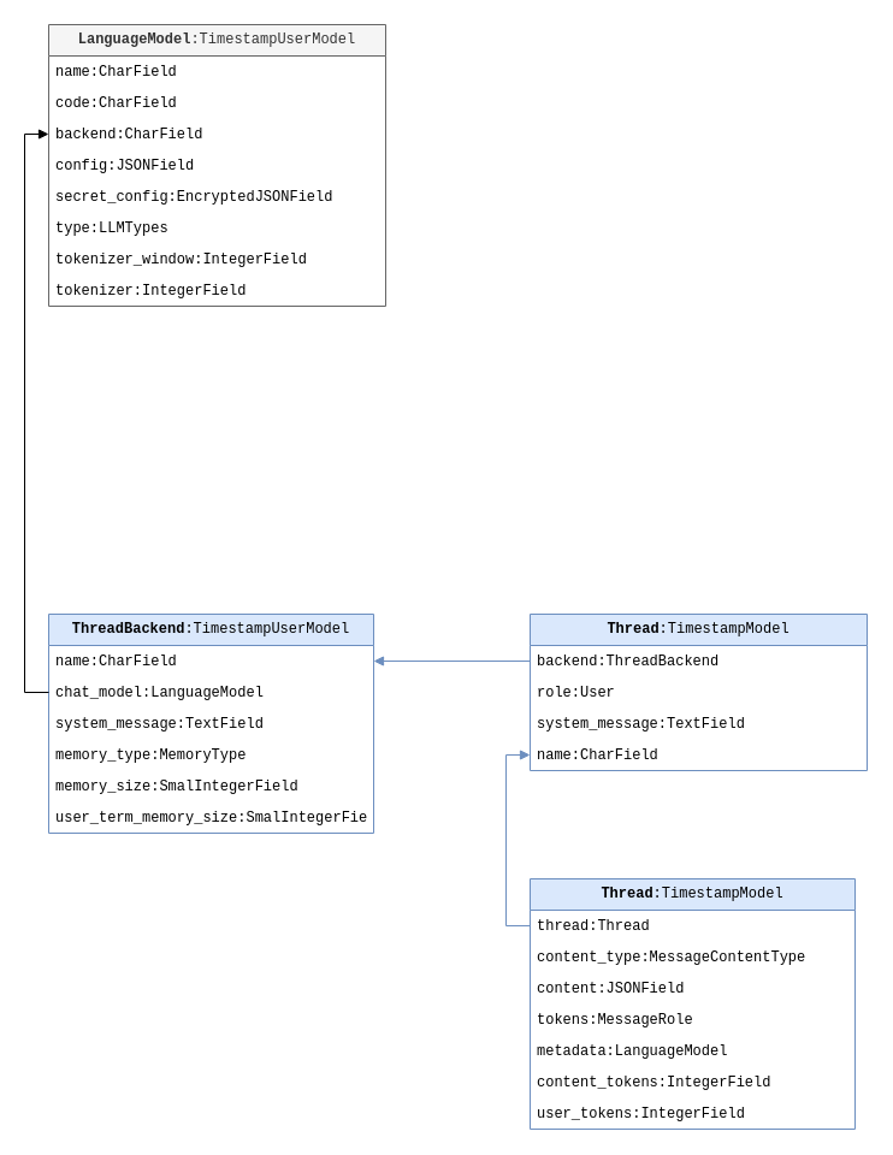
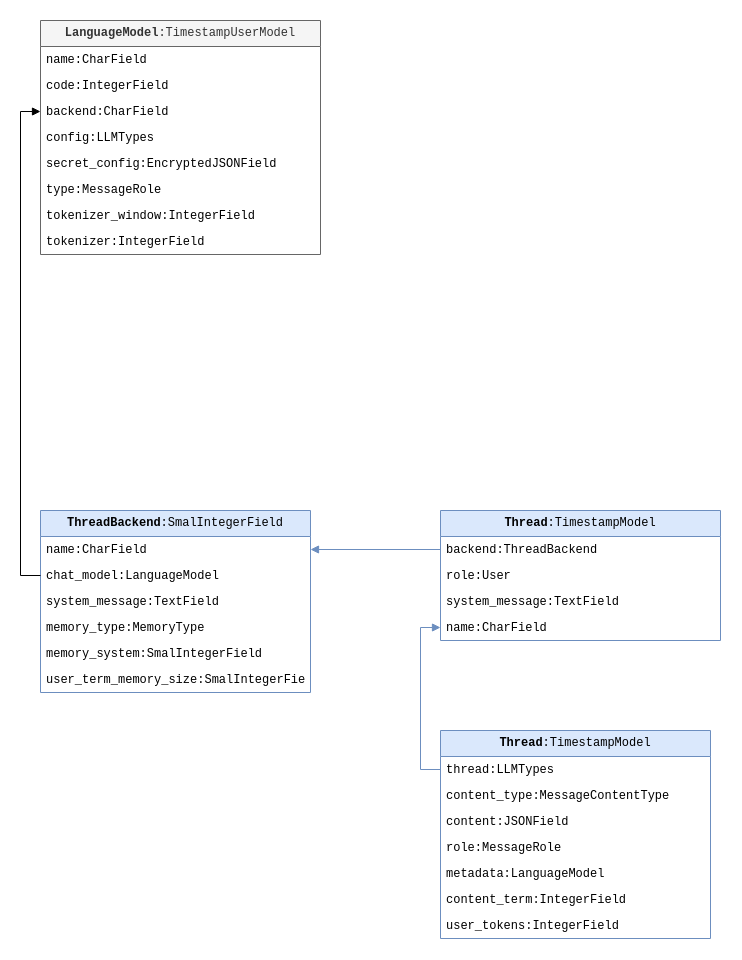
  <mxCell id="0" />
  <mxCell id="1" parent="0" />
  <mxCell id="2" value="&lt;b&gt;LanguageModel&lt;/b&gt;&lt;span style=&quot;background-color: initial;&quot;&gt;:&lt;/span&gt;&lt;span style=&quot;background-color: initial;&quot;&gt;TimestampUserModel&lt;/span&gt;" style="swimlane;fontStyle=0;childLayout=stackLayout;horizontal=1;startSize=26;fillColor=#f5f5f5;horizontalStack=0;resizeParent=1;resizeParentMax=0;resizeLast=0;collapsible=1;marginBottom=0;whiteSpace=wrap;html=1;fontColor=#333333;strokeColor=#666666;fontFamily=Courier New;" parent="1" vertex="1"><mxGeometry x="40" y="20" width="280" height="234" as="geometry" /></mxCell>
  <mxCell id="3" value="name:CharField" style="text;strokeColor=none;fillColor=none;align=left;verticalAlign=top;spacingLeft=4;spacingRight=4;overflow=hidden;rotatable=0;points=[[0,0.5],[1,0.5]];portConstraint=eastwest;whiteSpace=wrap;html=1;fontFamily=Courier New;" parent="2" vertex="1"><mxGeometry y="26" width="280" height="26" as="geometry" /></mxCell>
- <mxCell id="4" value="code:CharField" style="text;strokeColor=none;fillColor=none;align=left;verticalAlign=top;spacingLeft=4;spacingRight=4;overflow=hidden;rotatable=0;points=[[0,0.5],[1,0.5]];portConstraint=eastwest;whiteSpace=wrap;html=1;fontFamily=Courier New;" parent="2" vertex="1"><mxGeometry y="52" width="280" height="26" as="geometry" /></mxCell>
+ <mxCell id="4" value="code:IntegerField" style="text;strokeColor=none;fillColor=none;align=left;verticalAlign=top;spacingLeft=4;spacingRight=4;overflow=hidden;rotatable=0;points=[[0,0.5],[1,0.5]];portConstraint=eastwest;whiteSpace=wrap;html=1;fontFamily=Courier New;" parent="2" vertex="1"><mxGeometry y="52" width="280" height="26" as="geometry" /></mxCell>
  <mxCell id="5" value="backend:CharField" style="text;strokeColor=none;fillColor=none;align=left;verticalAlign=top;spacingLeft=4;spacingRight=4;overflow=hidden;rotatable=0;points=[[0,0.5],[1,0.5]];portConstraint=eastwest;whiteSpace=wrap;html=1;fontFamily=Courier New;" parent="2" vertex="1"><mxGeometry y="78" width="280" height="26" as="geometry" /></mxCell>
- <mxCell id="6" value="config:JSONField" style="text;strokeColor=none;fillColor=none;align=left;verticalAlign=top;spacingLeft=4;spacingRight=4;overflow=hidden;rotatable=0;points=[[0,0.5],[1,0.5]];portConstraint=eastwest;whiteSpace=wrap;html=1;fontFamily=Courier New;" vertex="1" parent="2"><mxGeometry y="104" width="280" height="26" as="geometry" /></mxCell>
+ <mxCell id="6" value="config:LLMTypes" style="text;strokeColor=none;fillColor=none;align=left;verticalAlign=top;spacingLeft=4;spacingRight=4;overflow=hidden;rotatable=0;points=[[0,0.5],[1,0.5]];portConstraint=eastwest;whiteSpace=wrap;html=1;fontFamily=Courier New;" vertex="1" parent="2"><mxGeometry y="104" width="280" height="26" as="geometry" /></mxCell>
  <mxCell id="7" value="secret_config:EncryptedJSONField" style="text;strokeColor=none;fillColor=none;align=left;verticalAlign=top;spacingLeft=4;spacingRight=4;overflow=hidden;rotatable=0;points=[[0,0.5],[1,0.5]];portConstraint=eastwest;whiteSpace=wrap;html=1;fontFamily=Courier New;" vertex="1" parent="2"><mxGeometry y="130" width="280" height="26" as="geometry" /></mxCell>
- <mxCell id="8" value="type:LLMTypes" style="text;strokeColor=none;fillColor=none;align=left;verticalAlign=top;spacingLeft=4;spacingRight=4;overflow=hidden;rotatable=0;points=[[0,0.5],[1,0.5]];portConstraint=eastwest;whiteSpace=wrap;html=1;fontFamily=Courier New;" vertex="1" parent="2"><mxGeometry y="156" width="280" height="26" as="geometry" /></mxCell>
+ <mxCell id="8" value="type:MessageRole" style="text;strokeColor=none;fillColor=none;align=left;verticalAlign=top;spacingLeft=4;spacingRight=4;overflow=hidden;rotatable=0;points=[[0,0.5],[1,0.5]];portConstraint=eastwest;whiteSpace=wrap;html=1;fontFamily=Courier New;" vertex="1" parent="2"><mxGeometry y="156" width="280" height="26" as="geometry" /></mxCell>
  <mxCell id="9" value="tokenizer_window:IntegerField" style="text;strokeColor=none;fillColor=none;align=left;verticalAlign=top;spacingLeft=4;spacingRight=4;overflow=hidden;rotatable=0;points=[[0,0.5],[1,0.5]];portConstraint=eastwest;whiteSpace=wrap;html=1;fontFamily=Courier New;" vertex="1" parent="2"><mxGeometry y="182" width="280" height="26" as="geometry" /></mxCell>
  <mxCell id="10" value="tokenizer:IntegerField" style="text;strokeColor=none;fillColor=none;align=left;verticalAlign=top;spacingLeft=4;spacingRight=4;overflow=hidden;rotatable=0;points=[[0,0.5],[1,0.5]];portConstraint=eastwest;whiteSpace=wrap;html=1;fontFamily=Courier New;" vertex="1" parent="2"><mxGeometry y="208" width="280" height="26" as="geometry" /></mxCell>
- <mxCell id="11" value="&lt;b&gt;ThreadBackend&lt;/b&gt;&lt;span style=&quot;background-color: initial;&quot;&gt;:&lt;/span&gt;&lt;span style=&quot;background-color: initial;&quot;&gt;TimestampUserModel&lt;/span&gt;" style="swimlane;fontStyle=0;childLayout=stackLayout;horizontal=1;startSize=26;fillColor=#dae8fc;horizontalStack=0;resizeParent=1;resizeParentMax=0;resizeLast=0;collapsible=1;marginBottom=0;whiteSpace=wrap;html=1;strokeColor=#6c8ebf;fontFamily=Courier New;" vertex="1" parent="1"><mxGeometry x="40" y="510" width="270" height="182" as="geometry" /></mxCell>
+ <mxCell id="11" value="&lt;b&gt;ThreadBackend&lt;/b&gt;&lt;span style=&quot;background-color: initial;&quot;&gt;:&lt;/span&gt;&lt;span style=&quot;background-color: initial;&quot;&gt;SmalIntegerField&lt;/span&gt;" style="swimlane;fontStyle=0;childLayout=stackLayout;horizontal=1;startSize=26;fillColor=#dae8fc;horizontalStack=0;resizeParent=1;resizeParentMax=0;resizeLast=0;collapsible=1;marginBottom=0;whiteSpace=wrap;html=1;strokeColor=#6c8ebf;fontFamily=Courier New;" vertex="1" parent="1"><mxGeometry x="40" y="510" width="270" height="182" as="geometry" /></mxCell>
  <mxCell id="12" value="name:CharField" style="text;strokeColor=none;fillColor=none;align=left;verticalAlign=top;spacingLeft=4;spacingRight=4;overflow=hidden;rotatable=0;points=[[0,0.5],[1,0.5]];portConstraint=eastwest;whiteSpace=wrap;html=1;fontFamily=Courier New;" vertex="1" parent="11"><mxGeometry y="26" width="270" height="26" as="geometry" /></mxCell>
  <mxCell id="13" value="chat_model:LanguageModel" style="text;strokeColor=none;fillColor=none;align=left;verticalAlign=top;spacingLeft=4;spacingRight=4;overflow=hidden;rotatable=0;points=[[0,0.5],[1,0.5]];portConstraint=eastwest;whiteSpace=wrap;html=1;fontFamily=Courier New;" vertex="1" parent="11"><mxGeometry y="52" width="270" height="26" as="geometry" /></mxCell>
  <mxCell id="14" value="system_message:TextField" style="text;strokeColor=none;fillColor=none;align=left;verticalAlign=top;spacingLeft=4;spacingRight=4;overflow=hidden;rotatable=0;points=[[0,0.5],[1,0.5]];portConstraint=eastwest;whiteSpace=wrap;html=1;fontFamily=Courier New;" vertex="1" parent="11"><mxGeometry y="78" width="270" height="26" as="geometry" /></mxCell>
  <mxCell id="15" value="memory_type:MemoryType" style="text;strokeColor=none;fillColor=none;align=left;verticalAlign=top;spacingLeft=4;spacingRight=4;overflow=hidden;rotatable=0;points=[[0,0.5],[1,0.5]];portConstraint=eastwest;whiteSpace=wrap;html=1;fontFamily=Courier New;" vertex="1" parent="11"><mxGeometry y="104" width="270" height="26" as="geometry" /></mxCell>
- <mxCell id="16" value="memory_size:SmalIntegerField" style="text;strokeColor=none;fillColor=none;align=left;verticalAlign=top;spacingLeft=4;spacingRight=4;overflow=hidden;rotatable=0;points=[[0,0.5],[1,0.5]];portConstraint=eastwest;whiteSpace=wrap;html=1;fontFamily=Courier New;" vertex="1" parent="11"><mxGeometry y="130" width="270" height="26" as="geometry" /></mxCell>
+ <mxCell id="16" value="memory_system:SmalIntegerField" style="text;strokeColor=none;fillColor=none;align=left;verticalAlign=top;spacingLeft=4;spacingRight=4;overflow=hidden;rotatable=0;points=[[0,0.5],[1,0.5]];portConstraint=eastwest;whiteSpace=wrap;html=1;fontFamily=Courier New;" vertex="1" parent="11"><mxGeometry y="130" width="270" height="26" as="geometry" /></mxCell>
  <mxCell id="17" value="user_term_memory_size:SmalIntegerField" style="text;strokeColor=none;fillColor=none;align=left;verticalAlign=top;spacingLeft=4;spacingRight=4;overflow=hidden;rotatable=0;points=[[0,0.5],[1,0.5]];portConstraint=eastwest;whiteSpace=wrap;html=1;fontFamily=Courier New;" vertex="1" parent="11"><mxGeometry y="156" width="270" height="26" as="geometry" /></mxCell>
  <mxCell id="18" value="&lt;b&gt;Thread&lt;/b&gt;&lt;span style=&quot;background-color: initial;&quot;&gt;:&lt;/span&gt;&lt;span style=&quot;background-color: initial;&quot;&gt;TimestampModel&lt;/span&gt;" style="swimlane;fontStyle=0;childLayout=stackLayout;horizontal=1;startSize=26;fillColor=#dae8fc;horizontalStack=0;resizeParent=1;resizeParentMax=0;resizeLast=0;collapsible=1;marginBottom=0;whiteSpace=wrap;html=1;strokeColor=#6c8ebf;fontFamily=Courier New;" vertex="1" parent="1"><mxGeometry x="440" y="510" width="280" height="130" as="geometry" /></mxCell>
  <mxCell id="19" value="backend:ThreadBackend" style="text;strokeColor=none;fillColor=none;align=left;verticalAlign=top;spacingLeft=4;spacingRight=4;overflow=hidden;rotatable=0;points=[[0,0.5],[1,0.5]];portConstraint=eastwest;whiteSpace=wrap;html=1;fontFamily=Courier New;" vertex="1" parent="18"><mxGeometry y="26" width="280" height="26" as="geometry" /></mxCell>
  <mxCell id="20" value="role:User" style="text;strokeColor=none;fillColor=none;align=left;verticalAlign=top;spacingLeft=4;spacingRight=4;overflow=hidden;rotatable=0;points=[[0,0.5],[1,0.5]];portConstraint=eastwest;whiteSpace=wrap;html=1;fontFamily=Courier New;" vertex="1" parent="18"><mxGeometry y="52" width="280" height="26" as="geometry" /></mxCell>
  <mxCell id="21" value="system_message:TextField" style="text;strokeColor=none;fillColor=none;align=left;verticalAlign=top;spacingLeft=4;spacingRight=4;overflow=hidden;rotatable=0;points=[[0,0.5],[1,0.5]];portConstraint=eastwest;whiteSpace=wrap;html=1;fontFamily=Courier New;" vertex="1" parent="18"><mxGeometry y="78" width="280" height="26" as="geometry" /></mxCell>
  <mxCell id="22" value="name:CharField" style="text;strokeColor=none;fillColor=none;align=left;verticalAlign=top;spacingLeft=4;spacingRight=4;overflow=hidden;rotatable=0;points=[[0,0.5],[1,0.5]];portConstraint=eastwest;whiteSpace=wrap;html=1;fontFamily=Courier New;" vertex="1" parent="18"><mxGeometry y="104" width="280" height="26" as="geometry" /></mxCell>
  <mxCell id="23" value="&lt;b&gt;Thread&lt;/b&gt;&lt;span style=&quot;background-color: initial;&quot;&gt;:&lt;/span&gt;&lt;span style=&quot;background-color: initial;&quot;&gt;TimestampModel&lt;/span&gt;" style="swimlane;fontStyle=0;childLayout=stackLayout;horizontal=1;startSize=26;fillColor=#dae8fc;horizontalStack=0;resizeParent=1;resizeParentMax=0;resizeLast=0;collapsible=1;marginBottom=0;whiteSpace=wrap;html=1;strokeColor=#6c8ebf;fontFamily=Courier New;" vertex="1" parent="1"><mxGeometry x="440" y="730" width="270" height="208" as="geometry" /></mxCell>
- <mxCell id="24" value="thread:Thread" style="text;strokeColor=none;fillColor=none;align=left;verticalAlign=top;spacingLeft=4;spacingRight=4;overflow=hidden;rotatable=0;points=[[0,0.5],[1,0.5]];portConstraint=eastwest;whiteSpace=wrap;html=1;fontFamily=Courier New;" vertex="1" parent="23"><mxGeometry y="26" width="270" height="26" as="geometry" /></mxCell>
+ <mxCell id="24" value="thread:LLMTypes" style="text;strokeColor=none;fillColor=none;align=left;verticalAlign=top;spacingLeft=4;spacingRight=4;overflow=hidden;rotatable=0;points=[[0,0.5],[1,0.5]];portConstraint=eastwest;whiteSpace=wrap;html=1;fontFamily=Courier New;" vertex="1" parent="23"><mxGeometry y="26" width="270" height="26" as="geometry" /></mxCell>
  <mxCell id="25" value="content_type:MessageContentType" style="text;strokeColor=none;fillColor=none;align=left;verticalAlign=top;spacingLeft=4;spacingRight=4;overflow=hidden;rotatable=0;points=[[0,0.5],[1,0.5]];portConstraint=eastwest;whiteSpace=wrap;html=1;fontFamily=Courier New;" vertex="1" parent="23"><mxGeometry y="52" width="270" height="26" as="geometry" /></mxCell>
  <mxCell id="26" value="content:JSONField" style="text;strokeColor=none;fillColor=none;align=left;verticalAlign=top;spacingLeft=4;spacingRight=4;overflow=hidden;rotatable=0;points=[[0,0.5],[1,0.5]];portConstraint=eastwest;whiteSpace=wrap;html=1;fontFamily=Courier New;" vertex="1" parent="23"><mxGeometry y="78" width="270" height="26" as="geometry" /></mxCell>
- <mxCell id="27" value="tokens:MessageRole" style="text;strokeColor=none;fillColor=none;align=left;verticalAlign=top;spacingLeft=4;spacingRight=4;overflow=hidden;rotatable=0;points=[[0,0.5],[1,0.5]];portConstraint=eastwest;whiteSpace=wrap;html=1;fontFamily=Courier New;" vertex="1" parent="23"><mxGeometry y="104" width="270" height="26" as="geometry" /></mxCell>
+ <mxCell id="27" value="role:MessageRole" style="text;strokeColor=none;fillColor=none;align=left;verticalAlign=top;spacingLeft=4;spacingRight=4;overflow=hidden;rotatable=0;points=[[0,0.5],[1,0.5]];portConstraint=eastwest;whiteSpace=wrap;html=1;fontFamily=Courier New;" vertex="1" parent="23"><mxGeometry y="104" width="270" height="26" as="geometry" /></mxCell>
  <mxCell id="28" value="metadata:LanguageModel" style="text;strokeColor=none;fillColor=none;align=left;verticalAlign=top;spacingLeft=4;spacingRight=4;overflow=hidden;rotatable=0;points=[[0,0.5],[1,0.5]];portConstraint=eastwest;whiteSpace=wrap;html=1;fontFamily=Courier New;" vertex="1" parent="23"><mxGeometry y="130" width="270" height="26" as="geometry" /></mxCell>
- <mxCell id="29" value="content_tokens:IntegerField" style="text;strokeColor=none;fillColor=none;align=left;verticalAlign=top;spacingLeft=4;spacingRight=4;overflow=hidden;rotatable=0;points=[[0,0.5],[1,0.5]];portConstraint=eastwest;whiteSpace=wrap;html=1;fontFamily=Courier New;" vertex="1" parent="23"><mxGeometry y="156" width="270" height="26" as="geometry" /></mxCell>
+ <mxCell id="29" value="content_term:IntegerField" style="text;strokeColor=none;fillColor=none;align=left;verticalAlign=top;spacingLeft=4;spacingRight=4;overflow=hidden;rotatable=0;points=[[0,0.5],[1,0.5]];portConstraint=eastwest;whiteSpace=wrap;html=1;fontFamily=Courier New;" vertex="1" parent="23"><mxGeometry y="156" width="270" height="26" as="geometry" /></mxCell>
  <mxCell id="30" value="user_tokens:IntegerField" style="text;strokeColor=none;fillColor=none;align=left;verticalAlign=top;spacingLeft=4;spacingRight=4;overflow=hidden;rotatable=0;points=[[0,0.5],[1,0.5]];portConstraint=eastwest;whiteSpace=wrap;html=1;fontFamily=Courier New;" vertex="1" parent="23"><mxGeometry y="182" width="270" height="26" as="geometry" /></mxCell>
  <mxCell id="31" style="edgeStyle=orthogonalEdgeStyle;rounded=0;orthogonalLoop=1;jettySize=auto;html=1;entryX=1;entryY=0.5;entryDx=0;entryDy=0;endArrow=block;endFill=1;fillColor=#dae8fc;strokeColor=#6c8ebf;fontFamily=Courier New;" edge="1" parent="1" source="19" target="12"><mxGeometry relative="1" as="geometry" /></mxCell>
  <mxCell id="32" style="edgeStyle=orthogonalEdgeStyle;shape=connector;rounded=0;orthogonalLoop=1;jettySize=auto;html=1;entryX=0;entryY=0.5;entryDx=0;entryDy=0;strokeColor=#6c8ebf;align=center;verticalAlign=middle;fontFamily=Courier New;fontSize=11;fontColor=default;labelBackgroundColor=default;endArrow=block;endFill=1;fillColor=#dae8fc;" edge="1" parent="1" source="24" target="22"><mxGeometry relative="1" as="geometry"><Array as="points"><mxPoint x="420" y="769" /><mxPoint x="420" y="627" /></Array></mxGeometry></mxCell>
  <mxCell id="33" style="edgeStyle=orthogonalEdgeStyle;shape=connector;rounded=0;orthogonalLoop=1;jettySize=auto;html=1;entryX=0;entryY=0.5;entryDx=0;entryDy=0;strokeColor=default;align=center;verticalAlign=middle;fontFamily=Courier New;fontSize=11;fontColor=default;labelBackgroundColor=default;endArrow=block;endFill=1;" edge="1" parent="1" source="13" target="5"><mxGeometry relative="1" as="geometry"><Array as="points"><mxPoint x="20" y="575" /><mxPoint x="20" y="111" /></Array></mxGeometry></mxCell>
